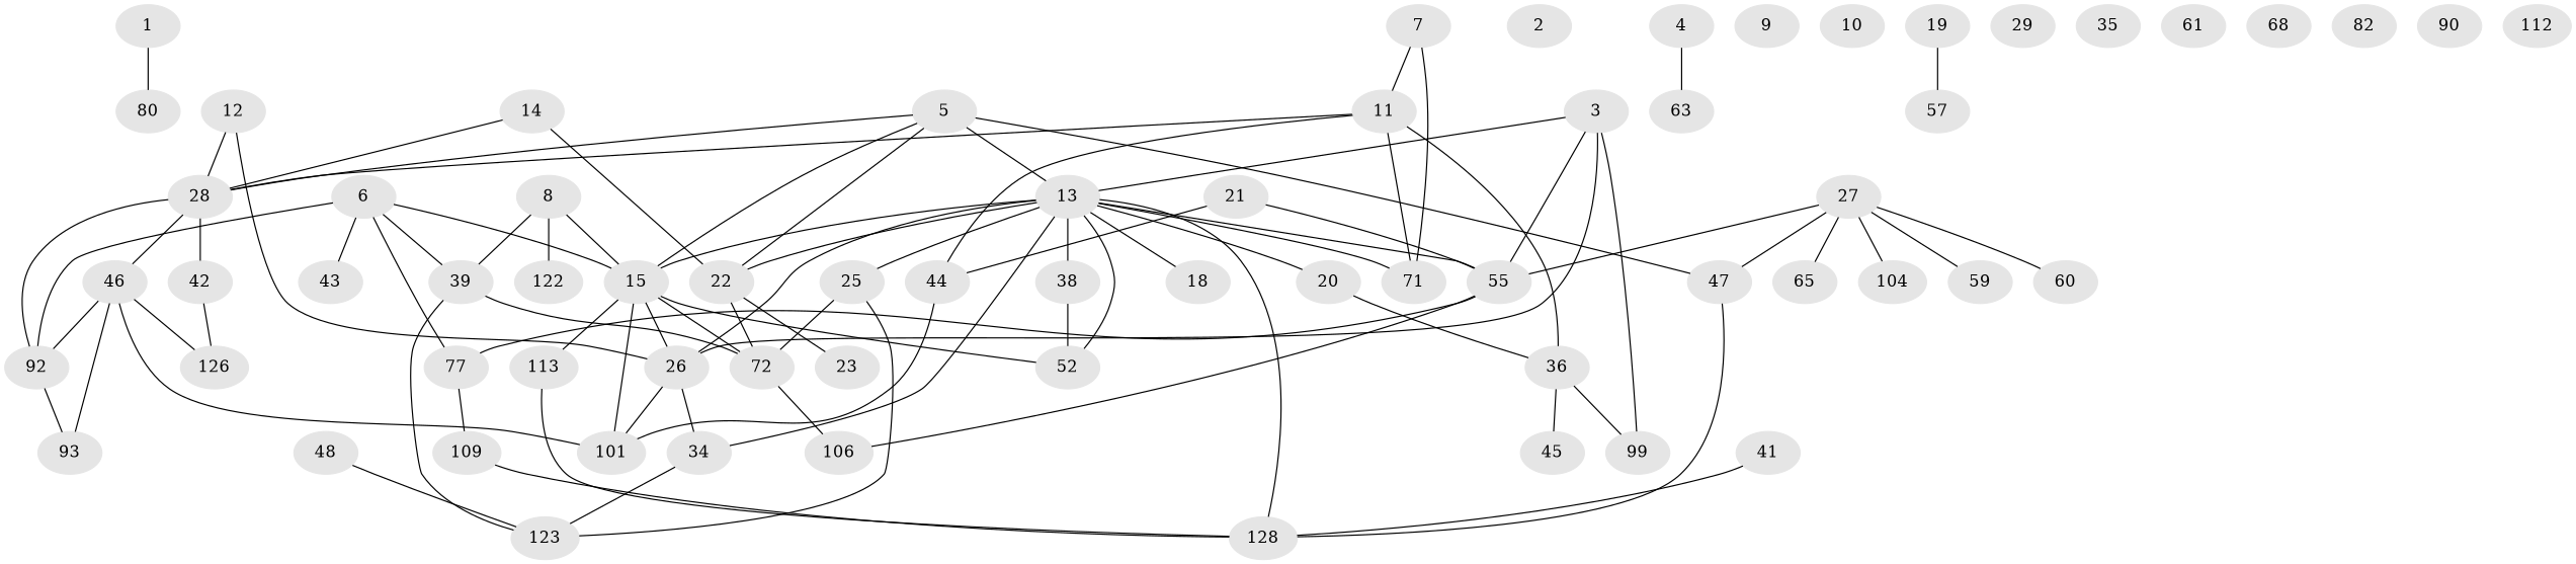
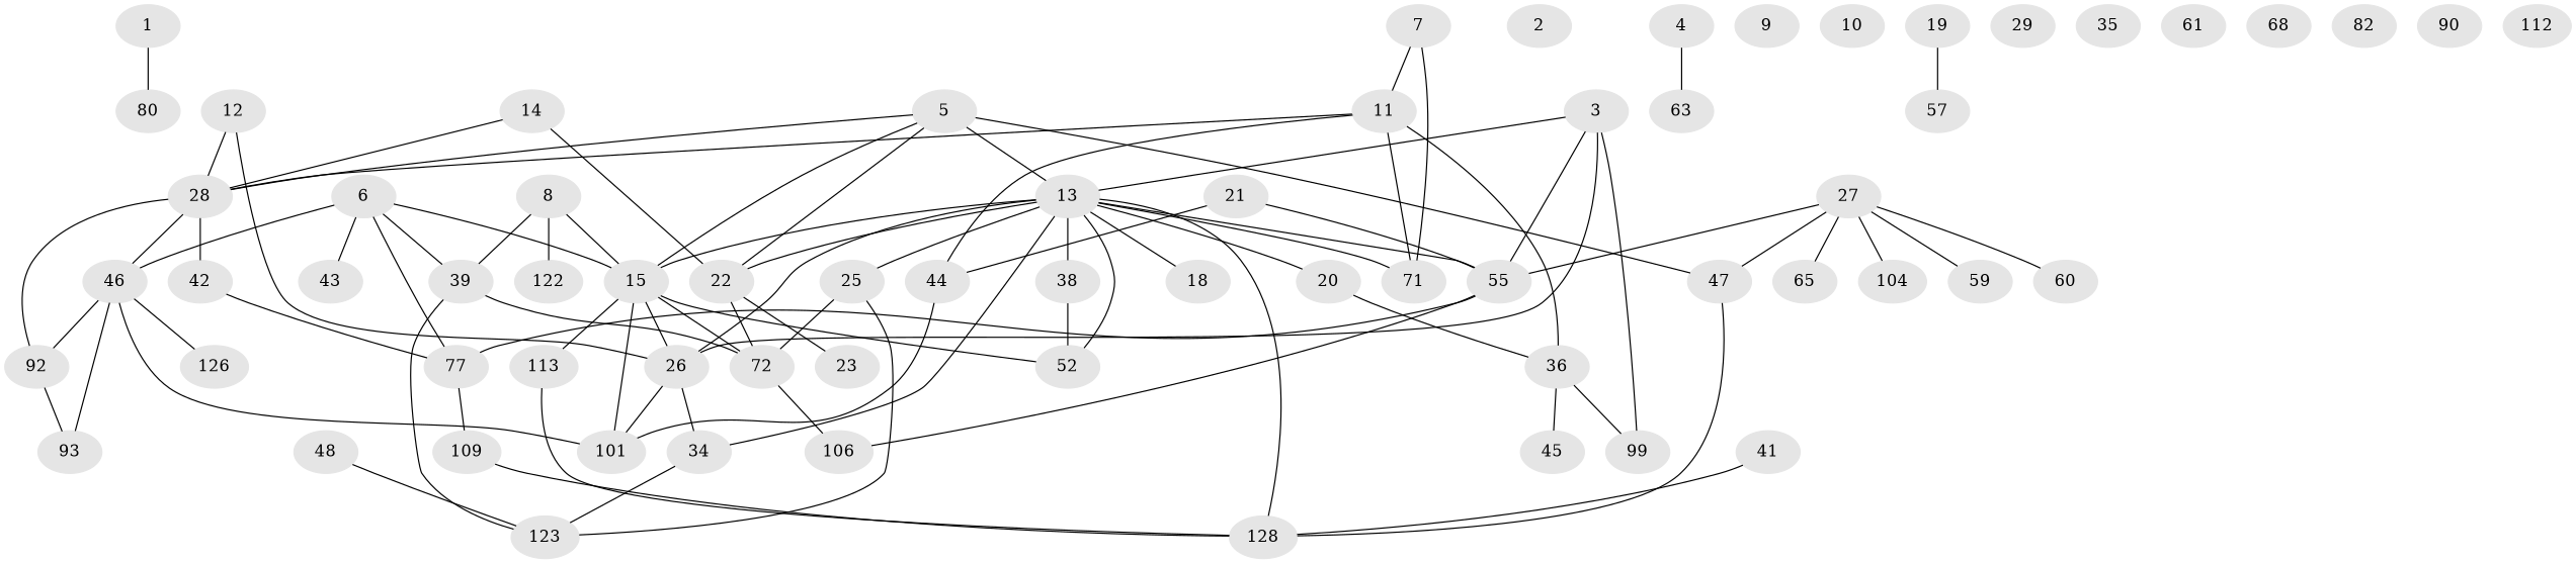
  graph {
    node [color=gray90 style=filled]
    1 [super="+98"]
    80
    123 [super="+125"]
    34
    2 [super="+32"]
    3 [super="+64+62"]
    13 [super="+75+70+79+33+24"]
    26 [super="+91+83"]
    55 [super="+87+96"]
    99
    15 [super="+111+132+74"]
    22 [super="+102"]
    71 [super="+131"]
    18 [super="+56"]
    20
    25 [super="+118"]
    38 [super="+58"]
    52 [super="+94"]
    128 [super="+133"]
    101 [super="+119+115"]
    77 [super="+86+78"]
    106
    4 [super="+76"]
    63
    5 [super="+66+40+136"]
    28 [super="+73+97+35"]
    47 [super="+100"]
    72 [super="+103"]
    113
    23
    46 [super="+54"]
    42
    92
    6 [super="+51+53"]
    39 [super="+124"]
    43
    93
    126
    109
    7 [super="+69"]
    11 [super="+110+17+16"]
    36 [super="+37"]
    44
    8 [super="+30"]
    122
    9
    10
    45
    12
    14 [super="+85"]
    57 [super="+84"]
    19
    21 [super="+50"]
    27 [super="+67+81"]
    59
    60
    65 [super="+89"]
    104
    29
    n60 [label=35]
    41
    48
    61
    68
    82
    90
    112
    1 -- 80
    34 -- 123
    3 -- 13
    3 -- 26
    3 -- 55
    3 -- 99
    13 -- 34
    13 -- 26
    13 -- 55
    13 -- 15 [weight=2]
    13 -- 22
    13 -- 71
    13 -- 18 [weight=2]
    13 -- 20
    13 -- 25
    13 -- 38
    13 -- 52
    13 -- 128
    26 -- 34
    26 -- 101
    55 -- 77
    55 -- 106
    15 -- 26
    15 -- 52
    15 -- 101
    15 -- 72
    15 -- 113
    22 -- 72
    22 -- 23
    20 -- 36
    25 -- 123
    25 -- 72
    38 -- 52
    77 -- 109
    4 -- 63
    5 -- 13 [weight=2]
    5 -- 15
    5 -- 22
    5 -- 28
    5 -- 47
    28 -- 46
    28 -- 42
    28 -- 92
    47 -- 128
    72 -- 106
    113 -- 128
    46 -- 101
    46 -- 92
    46 -- 93
    46 -- 126
-   42 -- 126
+   42 -- 77
    92 -- 93
    6 -- 15
    6 -- 77
-   6 -- 92
+   6 -- 46
    6 -- 39
    6 -- 43
    39 -- 123
    39 -- 72
    109 -- 128
    7 -- 71
    7 -- 11
    11 -- 71
    11 -- 28
    11 -- 36
    11 -- 44
    36 -- 99
    36 -- 45
    44 -- 101
    8 -- 15
    8 -- 39
    8 -- 122
    12 -- 26
    12 -- 28
    14 -- 22
    14 -- 28
    19 -- 57
    21 -- 55
    21 -- 44
    27 -- 55
    27 -- 47
    27 -- 59
    27 -- 60
    27 -- 65
    27 -- 104
    41 -- 128
    48 -- 123
  }
